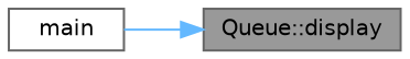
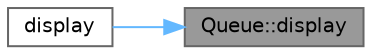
  digraph {
    rankdir=RL
    node [fontname=Helvetica fontsize=10 shape=box style=filled]
    n1 [color=gray40 fillcolor=grey60 fontcolor=black height=0.2 label="Queue::display" width=0.4]
-   n2 [color=grey40 fillcolor=white height=0.2 label=main width=0.4]
+   n2 [color=grey40 fillcolor=white height=0.2 label=display width=0.4]
    n1 -> n2 [color=steelblue1 dir=back fontname=Helvetica fontsize=10 labelfontname=Helvetica labelfontsize=10 style=solid]
  }
